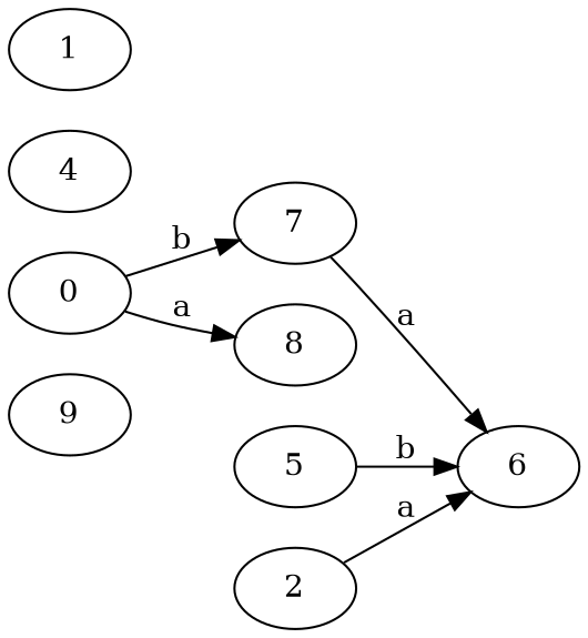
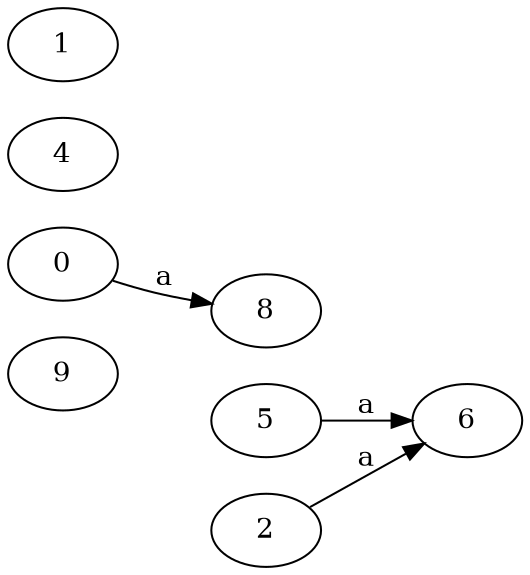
  strict digraph {
    rankdir=LR
    n1 [label=9]
    0
-   7
    8
    5
    6
    4
    1
    2
-   0 -> 7 [label=b]
    0 -> 8 [label=a]
-   7 -> 6 [label=a]
-   5 -> 6 [label=b]
+   5 -> 6 [label=a]
    2 -> 6 [label=a]
  }
